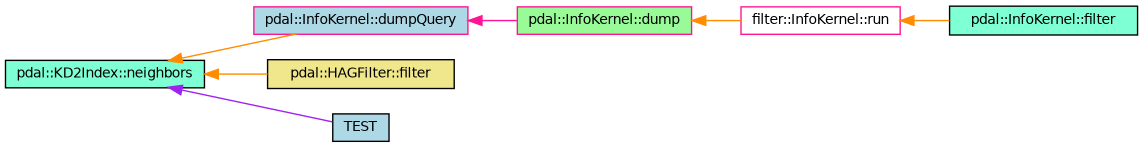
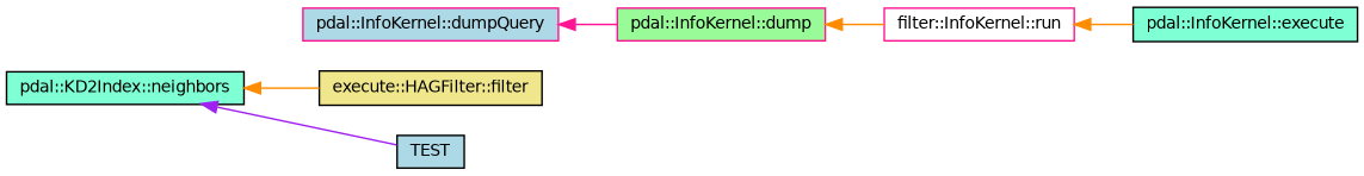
  digraph {
    fontname="DejaVu Sans"
    rankdir=LR
    node [color=black fillcolor=aquamarine fontname="DejaVu Sans" fontsize=10 shape=record style=filled]
    edge [color=darkorange dir=back fontname="DejaVu Sans" fontsize=10 labelfontname=Helvetica labelfontsize=10 style=solid]
    n1 [fontcolor=black height=0.2 label="pdal::KD2Index::neighbors" width=0.4]
    n2 [color=deeppink fillcolor=lightblue height=0.2 label="pdal::InfoKernel::dumpQuery" width=0.4]
-   n3 [fillcolor=khaki height=0.2 label="pdal::HAGFilter::filter" width=0.4]
+   n3 [fillcolor=khaki height=0.2 label="execute::HAGFilter::filter" width=0.4]
    n4 [fillcolor=lightblue height=0.2 label=TEST width=0.4]
    n5 [color=deeppink fillcolor=palegreen height=0.2 label="pdal::InfoKernel::dump" width=0.4]
    n6 [color=deeppink fillcolor=white height=0.2 label="filter::InfoKernel::run" width=0.4]
-   n7 [height=0.2 label="pdal::InfoKernel::filter" width=0.4]
-   n1 -> n2
+   n7 [height=0.2 label="pdal::InfoKernel::execute" width=0.4]
    n1 -> n3
    n1 -> n4 [color=purple]
    n2 -> n5 [color=deeppink]
    n5 -> n6
    n6 -> n7
  }
